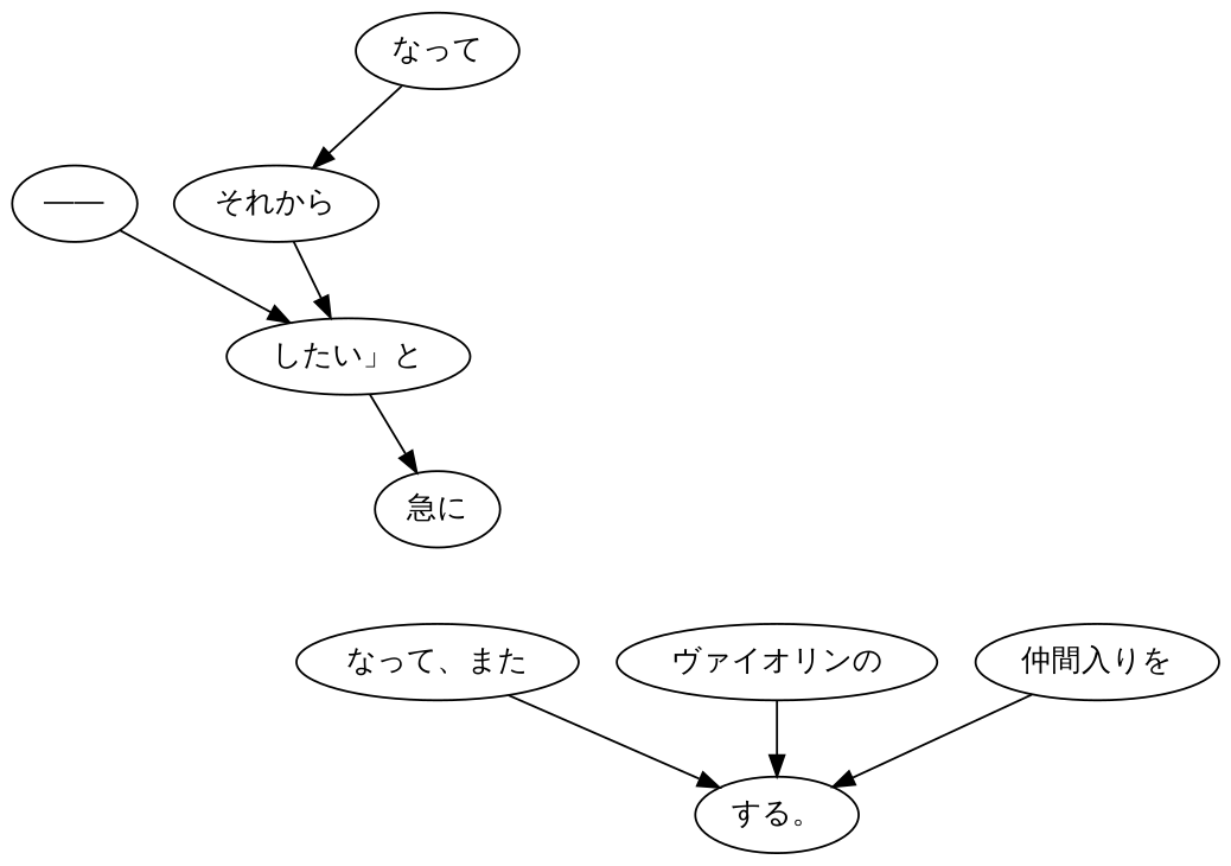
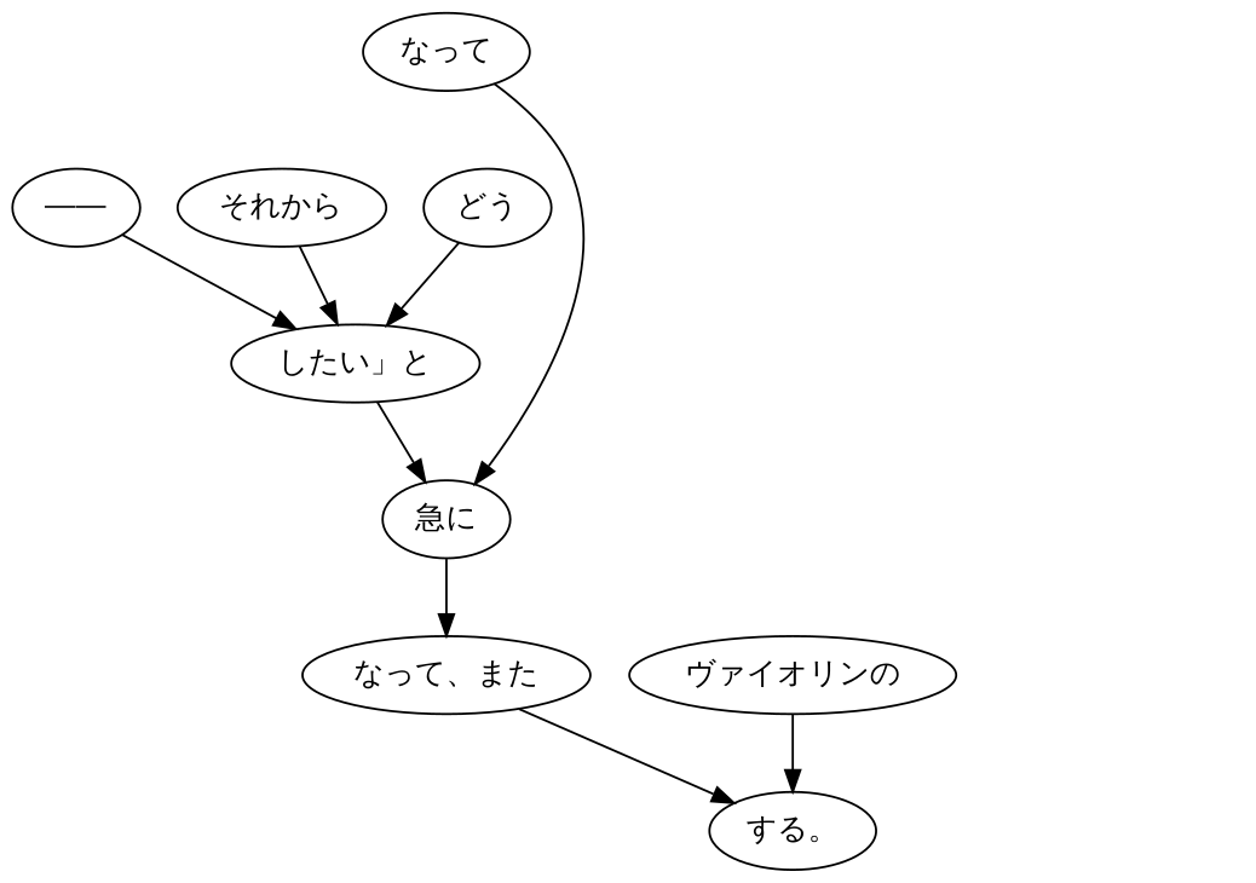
  digraph {
    fontname=Ubuntu
    node [fontname=Ubuntu]
    edge [fontname=Ubuntu]
    n1 [label="——"]
    n2 [label="したい」と"]
    n3 [label="急に"]
    n4 [label="なって"]
    n5 [label="それから"]
+   n6 [label="どう"]
    n7 [label="なって、また"]
    n8 [label="する。"]
    n9 [label="ヴァイオリンの"]
-   n10 [label="仲間入りを"]
    n1 -> n2
    n2 -> n3
-   n4 -> n5
+   n3 -> n7
+   n4 -> n3
    n5 -> n2
+   n6 -> n2
    n7 -> n8
    n9 -> n8
-   n10 -> n8
  }
